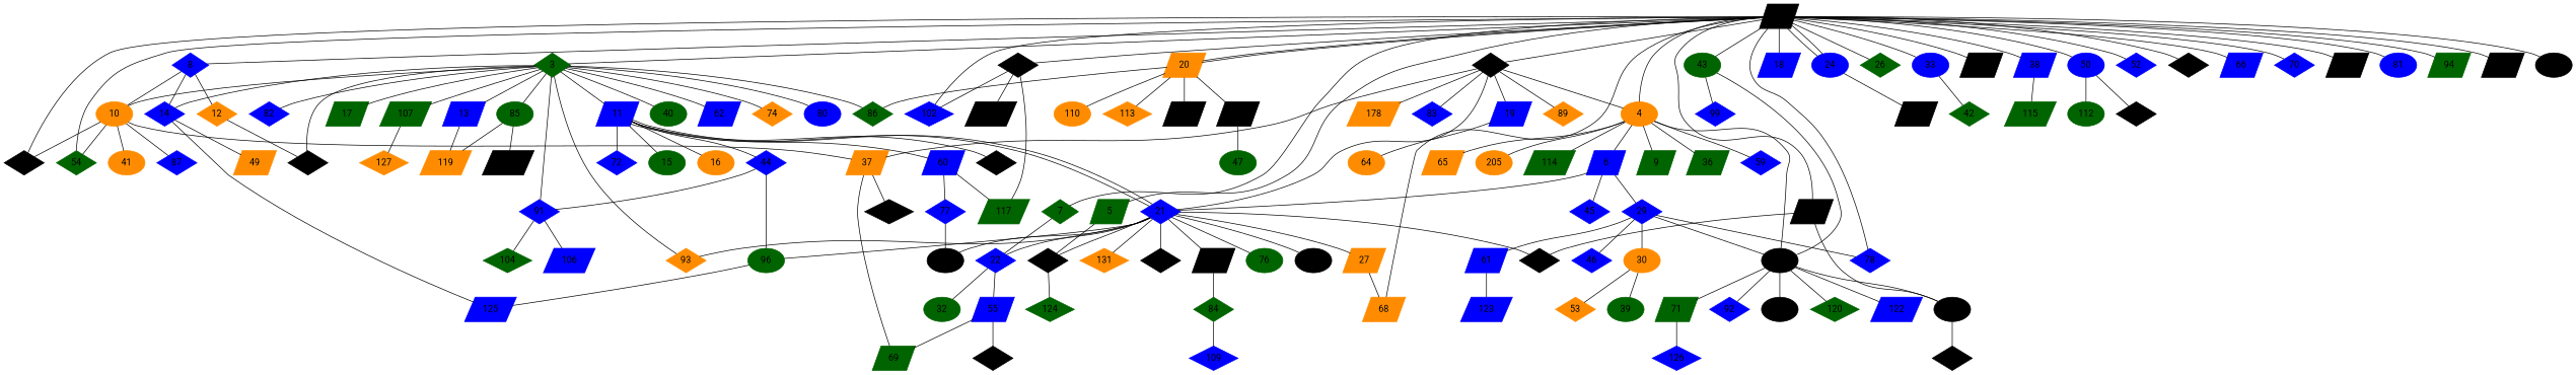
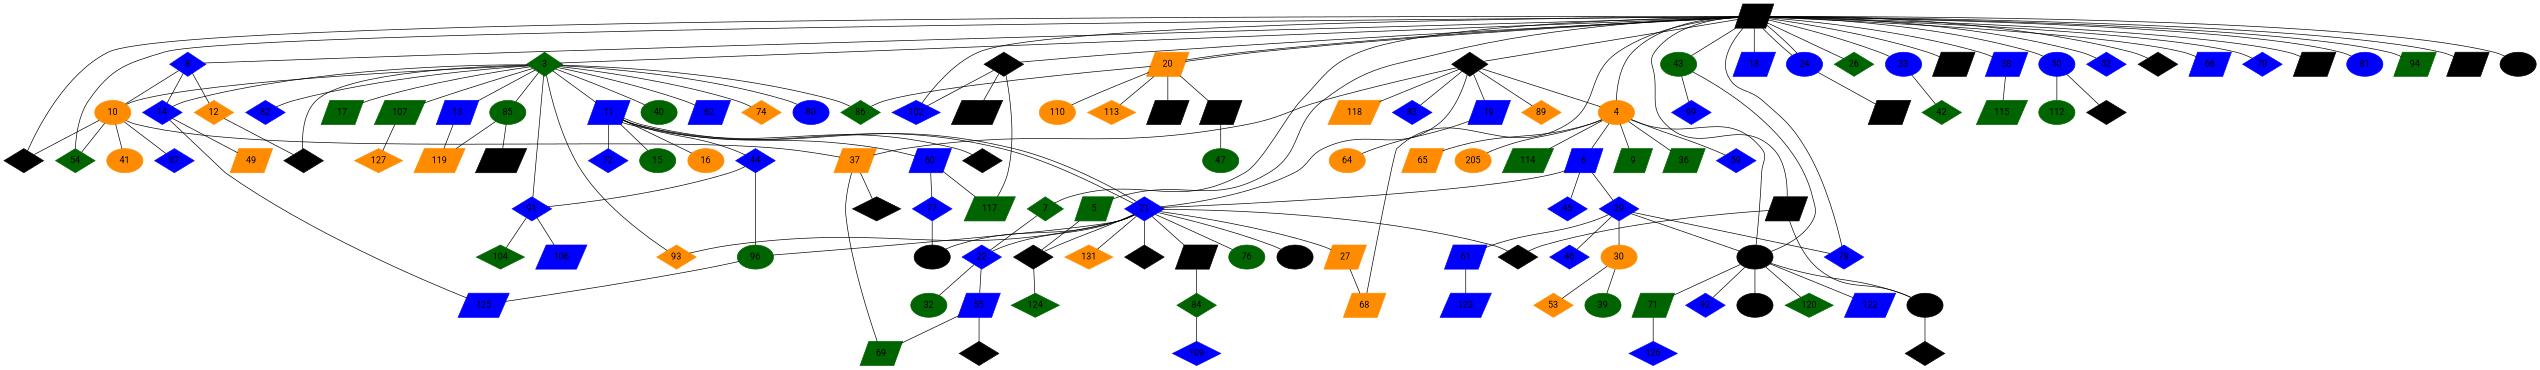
  graph {
    fontname=Roboto
    node [color=blue fontname=Roboto shape=diamond style=filled]
    edge [fontname=Roboto]
    1 [color=black shape=parallelogram]
    2 [color=black]
    3 [color=darkgreen]
    4 [color=darkorange shape=ellipse]
    5 [color=darkgreen shape=parallelogram]
    7 [color=darkgreen]
    8
    18 [shape=parallelogram]
    20 [color=darkorange shape=parallelogram]
    23 [color=black]
    24 [shape=ellipse]
    25 [color=black shape=parallelogram]
    26 [color=darkgreen]
    33 [shape=ellipse]
    35 [color=black shape=parallelogram]
    38 [shape=parallelogram]
    43 [color=darkgreen shape=ellipse]
    50 [shape=ellipse]
    51 [color=black]
    52
    54 [color=darkgreen]
    63 [color=black]
    66 [shape=parallelogram]
    68 [color=darkorange shape=parallelogram]
    70
    73 [color=black shape=parallelogram]
    78
    81 [shape=ellipse]
    94 [color=darkgreen shape=parallelogram]
    95 [color=black shape=parallelogram]
    102
    108 [color=black shape=ellipse]
    19 [shape=parallelogram]
    21
    37 [color=darkorange shape=parallelogram]
    83
    89 [color=darkorange]
-   118 [color=darkorange shape=parallelogram label=178]
+   118 [color=darkorange shape=parallelogram]
    10 [color=darkorange shape=ellipse]
    11 [shape=parallelogram]
    13 [shape=parallelogram]
    14
    17 [color=darkgreen shape=parallelogram]
    34 [color=black]
    40 [color=darkgreen shape=ellipse]
    62 [shape=parallelogram]
    74 [color=darkorange]
    80 [shape=ellipse]
    82
    85 [color=darkgreen shape=ellipse]
    86 [color=darkgreen]
    91
    93 [color=darkorange]
    107 [color=darkgreen shape=parallelogram]
    6 [shape=parallelogram]
    9 [color=darkgreen shape=parallelogram]
    36 [color=darkgreen shape=parallelogram]
    48 [color=black shape=ellipse]
    59
    65 [color=darkorange shape=parallelogram]
    n61 [color=darkorange label=205 shape=ellipse]
    114 [color=darkgreen shape=parallelogram]
    67 [color=black]
    22
    12 [color=darkorange]
    31 [color=black shape=parallelogram]
    98 [color=black shape=parallelogram]
    110 [color=darkorange shape=ellipse]
    113 [color=darkorange]
    103 [color=black shape=parallelogram]
    117 [color=darkgreen shape=parallelogram]
    56 [color=black shape=parallelogram]
    97 [color=black]
    58 [color=black shape=ellipse]
    42 [color=darkgreen]
    115 [color=darkgreen shape=parallelogram]
    99
    57 [color=black]
    112 [color=darkgreen shape=ellipse]
    64 [color=darkorange shape=ellipse]
    27 [color=darkorange shape=parallelogram]
    28 [color=black]
    75 [color=black shape=parallelogram]
    76 [color=darkgreen shape=ellipse]
    96 [color=darkgreen shape=ellipse]
    100 [color=black shape=ellipse]
    n87 [color=darkorange label=131]
    121 [color=black shape=ellipse]
    69 [color=darkgreen shape=parallelogram]
    128 [color=black]
    41 [color=darkorange shape=ellipse]
    87
    15 [color=darkgreen shape=ellipse]
    16 [color=darkorange shape=ellipse]
    44
    60 [shape=parallelogram]
    72
    79 [color=black]
    119 [color=darkorange shape=parallelogram]
    49 [color=darkorange shape=parallelogram]
    125 [shape=parallelogram]
    101 [color=black shape=parallelogram]
    104 [color=darkgreen]
    106 [shape=parallelogram]
    127 [color=darkorange]
    29
    45
    71 [color=darkgreen shape=parallelogram]
    92
    116 [color=black shape=ellipse]
    120 [color=darkgreen]
    122 [shape=parallelogram]
    124 [color=darkgreen]
    30 [color=darkorange shape=ellipse]
    46
    61 [shape=parallelogram]
    32 [color=darkgreen shape=ellipse]
    55 [shape=parallelogram]
    77
    47 [color=darkgreen shape=ellipse]
    84 [color=darkgreen]
    90 [color=black]
    88 [color=black]
    39 [color=darkgreen shape=ellipse]
    53 [color=darkorange]
    123 [shape=parallelogram]
    126
    109
    1 -- 2
    1 -- 3
    1 -- 4
    1 -- 5
    1 -- 7
    1 -- 8
    1 -- 18
    1 -- 20
    1 -- 20
    1 -- 23
    1 -- 24
    1 -- 24
    1 -- 25
    1 -- 26
    1 -- 33
    1 -- 35
    1 -- 38
    1 -- 43
    1 -- 50
    1 -- 51
    1 -- 52
    1 -- 54
    1 -- 63
    1 -- 66
    1 -- 68
    1 -- 70
    1 -- 73
    1 -- 78
    1 -- 81
    1 -- 94
    1 -- 95
    1 -- 102
    1 -- 108
    2 -- 4
    2 -- 19
    2 -- 21
    2 -- 37
    2 -- 83
    2 -- 89
    2 -- 118
    3 -- 10
    3 -- 11
    3 -- 13
    3 -- 14
    3 -- 17
    3 -- 34
    3 -- 40
    3 -- 62
    3 -- 74
    3 -- 80
    3 -- 82
    3 -- 85
    3 -- 86
    3 -- 91
    3 -- 93
    3 -- 107
    4 -- 6
    4 -- 9
    4 -- 36
    4 -- 48
    4 -- 59
    4 -- 65
    4 -- n61
    4 -- 114
    5 -- 67
    7 -- 22
    8 -- 10
    8 -- 14
    8 -- 12
    20 -- 86
    20 -- 31
    20 -- 98
    20 -- 110
    20 -- 113
    23 -- 102
    23 -- 103
    23 -- 117
    24 -- 56
    25 -- 97
    25 -- 58
    33 -- 42
    38 -- 115
    43 -- 48
    43 -- 99
    50 -- 57
    50 -- 112
    19 -- 64
    21 -- 93
    21 -- 67
    21 -- 22
    21 -- 97
    21 -- 27
    21 -- 28
    21 -- 75
    21 -- 76
    21 -- 96
    21 -- 100
    21 -- n87
    21 -- 121
    37 -- 69
    37 -- 128
    10 -- 51
    10 -- 54
    10 -- 37
    10 -- 41
    10 -- 87
    11 -- 21
    11 -- 21
    11 -- 15
    11 -- 16
    11 -- 44
    11 -- 60
    11 -- 72
    11 -- 79
    13 -- 119
    14 -- 49
    14 -- 125
    85 -- 119
    85 -- 101
    91 -- 104
    91 -- 106
    107 -- 127
    6 -- 21
    6 -- 29
    6 -- 45
    48 -- 58
    48 -- 71
    48 -- 92
    48 -- 116
    48 -- 120
    48 -- 122
    67 -- 124
    22 -- 32
    22 -- 55
    12 -- 34
    31 -- 47
    58 -- 88
    27 -- 68
    75 -- 84
    96 -- 125
    44 -- 91
    44 -- 96
    60 -- 117
    60 -- 77
    29 -- 78
    29 -- 48
    29 -- 30
    29 -- 46
    29 -- 61
    71 -- 126
    30 -- 39
    30 -- 53
    61 -- 123
    55 -- 69
    55 -- 90
    77 -- 121
    84 -- 109
  }
